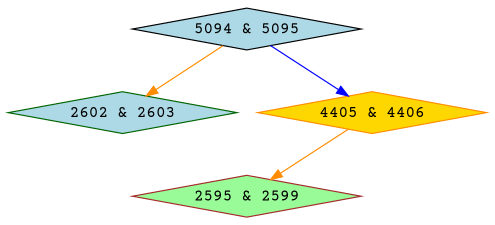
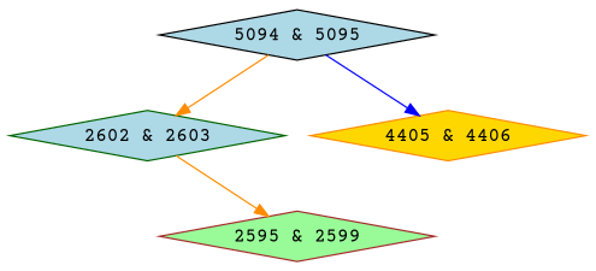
  digraph {
    fontname="Courier Prime"
    node [fillcolor=lightblue fontname="Courier Prime" shape=diamond style=filled]
    edge [color=darkorange fontname="Courier Prime"]
    n1 [color=brown fillcolor=palegreen label="2595 & 2599"]
    n2 [color=darkgreen label="2602 & 2603"]
    n3 [color=darkorange fillcolor=gold label="4405 & 4406"]
    n4 [color=black label="5094 & 5095"]
-   n3 -> n1
+   n2 -> n1
    n4 -> n2
    n4 -> n3 [color=blue]
  }
